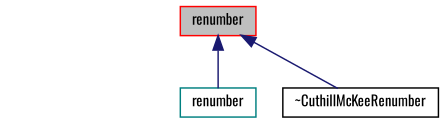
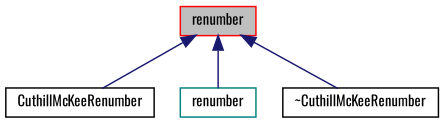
  digraph {
    rankdir=TB
    fontname=Oswald
    node [color=black fontname=Oswald fontsize=10 shape=record]
    edge [color=midnightblue dir=back fontname=Oswald fontsize=10 labelfontname=Helvetica labelfontsize=10 style=solid]
    n1 [color=red fillcolor=grey75 fontcolor=black height=0.2 label=renumber style=filled width=0.4]
+   n2 [height=0.2 label=CuthillMcKeeRenumber width=0.4]
    n3 [color=teal height=0.2 label=renumber width=0.4]
    n4 [height=0.2 label="~CuthillMcKeeRenumber" width=0.4]
+   n1 -> n2
    n1 -> n3
    n1 -> n4
  }
